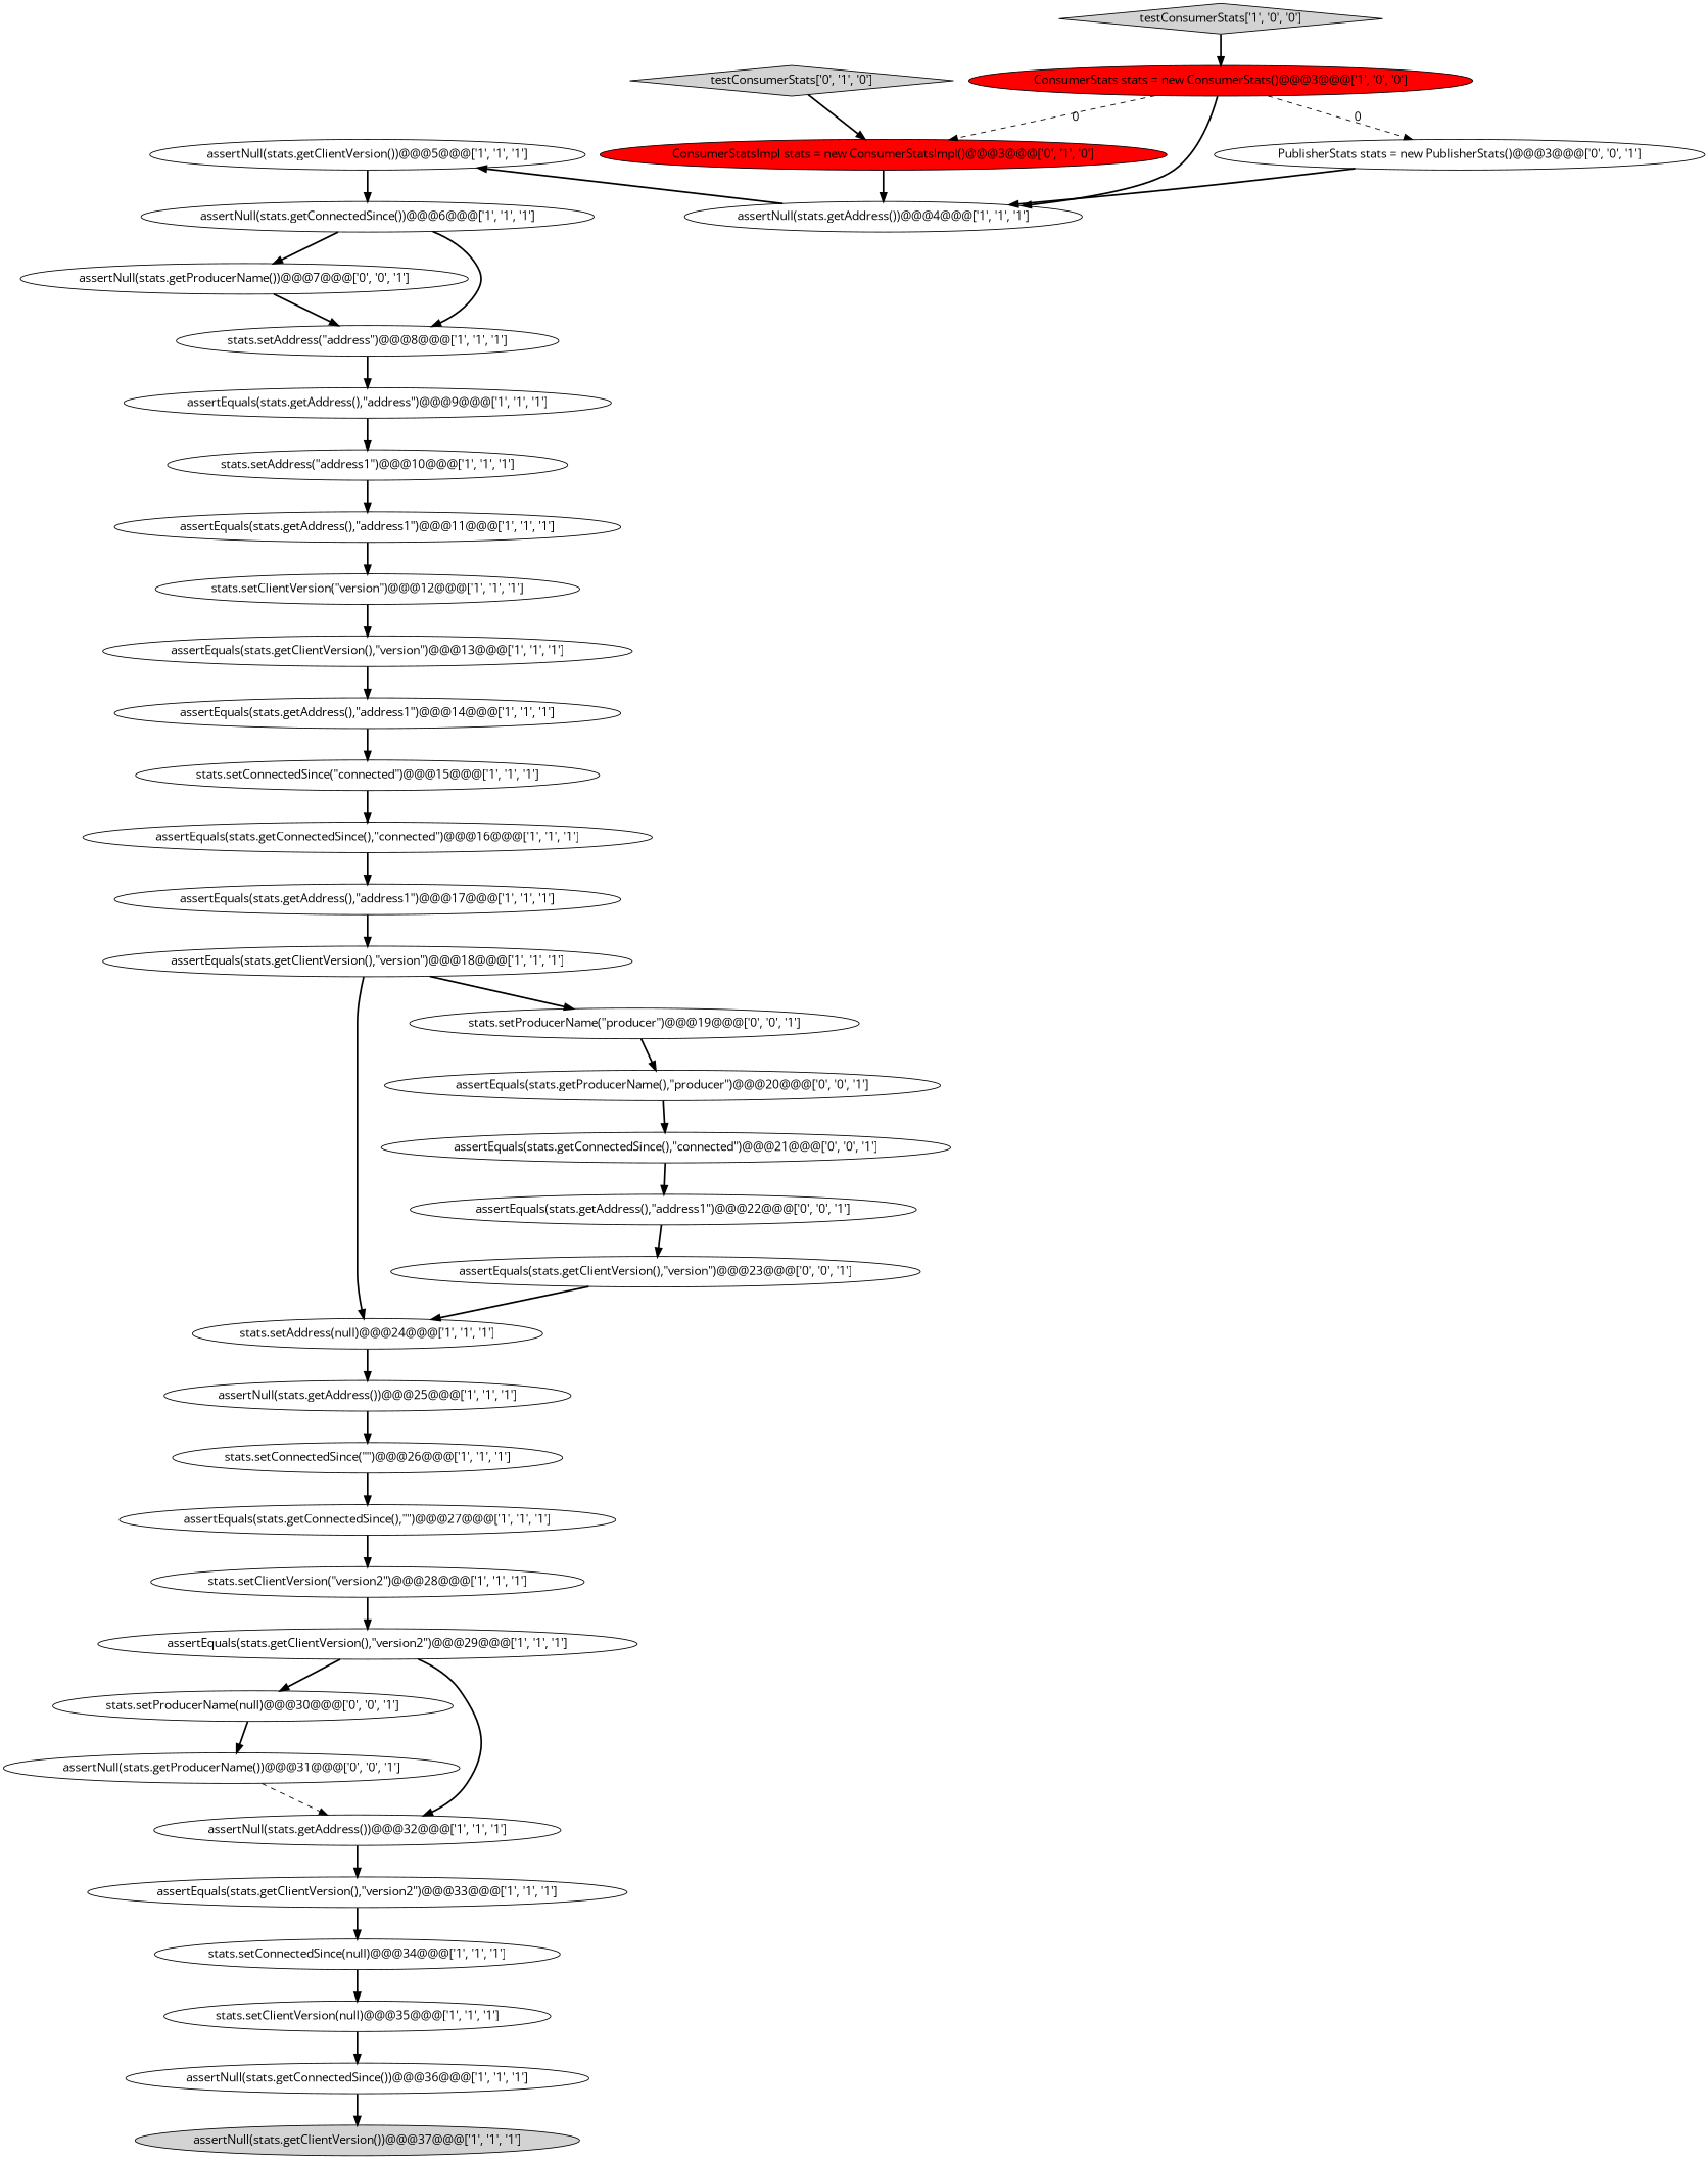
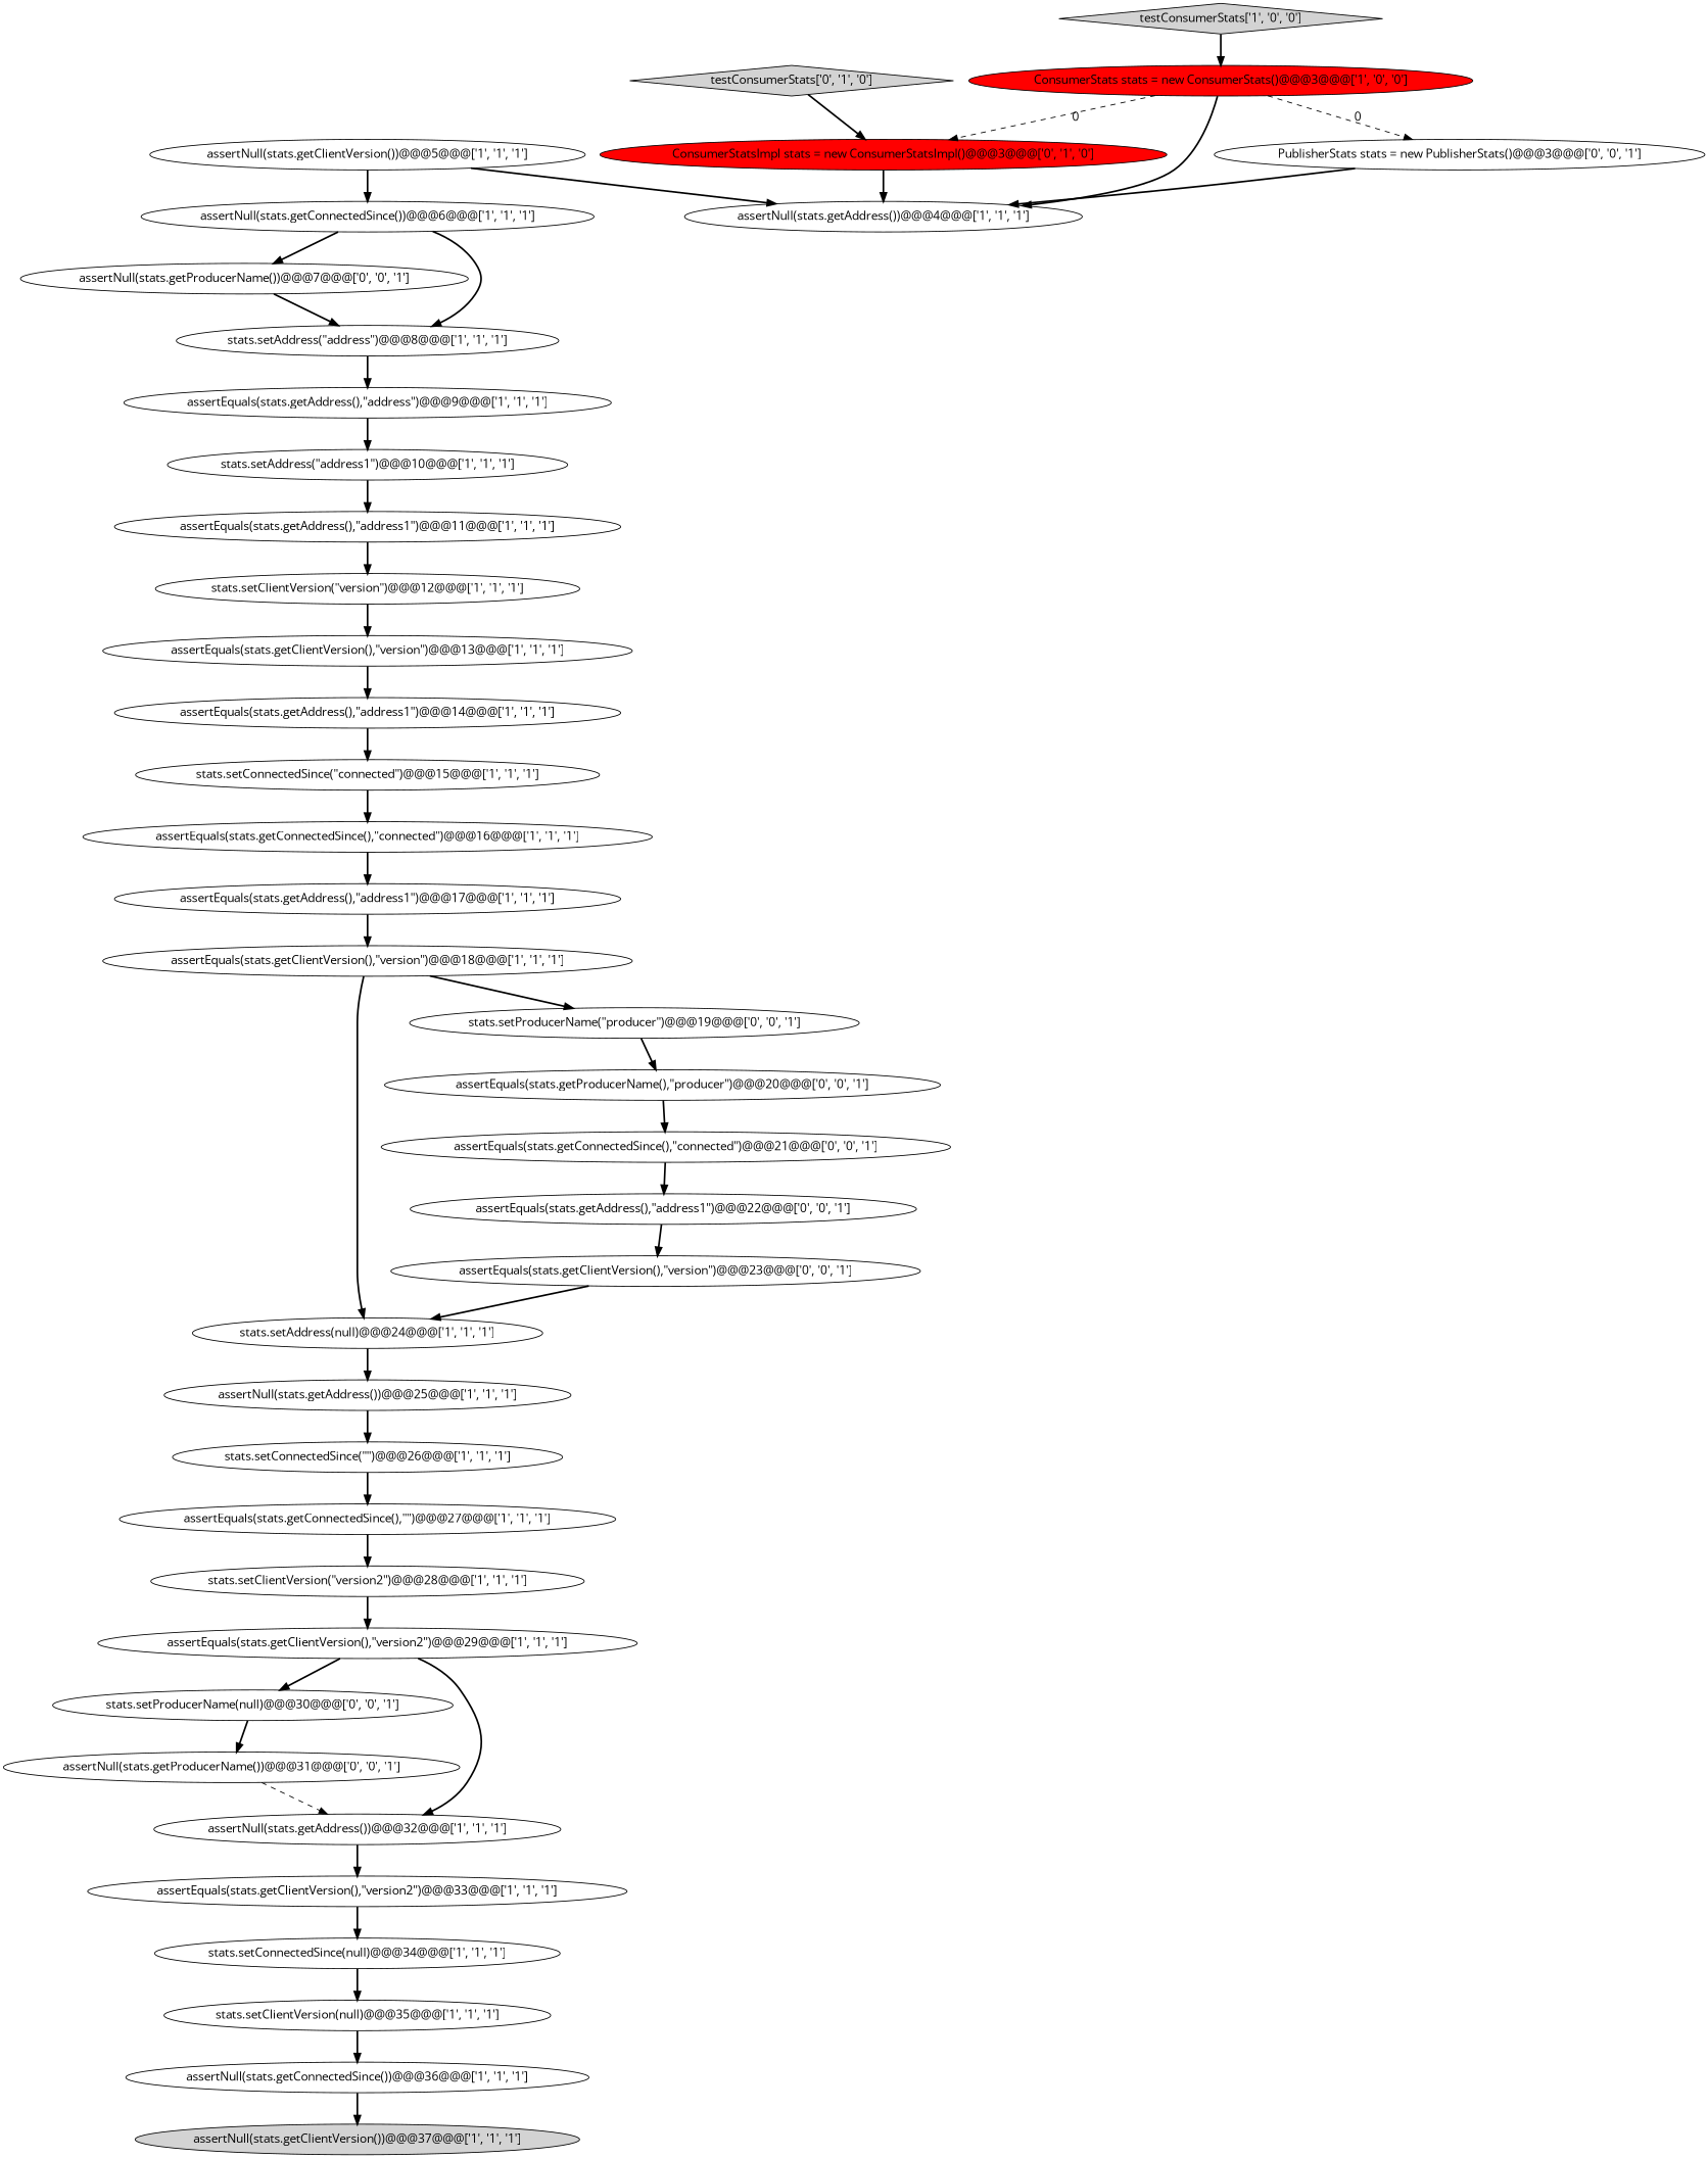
  digraph {
    fontname="Open Sans"
    node [fillcolor=white fontname="Open Sans" shape=ellipse style=filled]
    edge [fontname="Open Sans" style=bold]
    n1 [label="assertEquals(stats.getAddress(),\"address\")@@@9@@@['1', '1', '1']"]
    n2 [label="stats.setAddress(\"address1\")@@@10@@@['1', '1', '1']"]
    n3 [label="assertEquals(stats.getAddress(),\"address1\")@@@11@@@['1', '1', '1']"]
    n4 [label="assertEquals(stats.getClientVersion(),\"version2\")@@@33@@@['1', '1', '1']"]
    n5 [label="stats.setConnectedSince(null)@@@34@@@['1', '1', '1']"]
    n6 [label="stats.setClientVersion(null)@@@35@@@['1', '1', '1']"]
    n7 [label="assertNull(stats.getAddress())@@@4@@@['1', '1', '1']"]
    n8 [label="assertNull(stats.getClientVersion())@@@5@@@['1', '1', '1']"]
    n9 [label="assertNull(stats.getConnectedSince())@@@6@@@['1', '1', '1']"]
    n10 [label="assertEquals(stats.getAddress(),\"address1\")@@@17@@@['1', '1', '1']"]
    n11 [label="assertEquals(stats.getClientVersion(),\"version\")@@@18@@@['1', '1', '1']"]
    n12 [label="stats.setAddress(null)@@@24@@@['1', '1', '1']"]
    n13 [label="stats.setProducerName(\"producer\")@@@19@@@['0', '0', '1']"]
    n14 [label="assertNull(stats.getProducerName())@@@7@@@['0', '0', '1']"]
    n15 [label="stats.setAddress(\"address\")@@@8@@@['1', '1', '1']"]
    n16 [label="stats.setConnectedSince(\"connected\")@@@15@@@['1', '1', '1']"]
    n17 [label="assertEquals(stats.getConnectedSince(),\"connected\")@@@16@@@['1', '1', '1']"]
    n18 [label="assertEquals(stats.getClientVersion(),\"version\")@@@23@@@['0', '0', '1']"]
    n19 [label="assertNull(stats.getAddress())@@@25@@@['1', '1', '1']"]
    n20 [label="stats.setProducerName(null)@@@30@@@['0', '0', '1']"]
    n21 [label="assertNull(stats.getProducerName())@@@31@@@['0', '0', '1']"]
    n22 [label="assertNull(stats.getAddress())@@@32@@@['1', '1', '1']"]
    n23 [label="assertEquals(stats.getAddress(),\"address1\")@@@14@@@['1', '1', '1']"]
    n24 [label="assertEquals(stats.getClientVersion(),\"version\")@@@13@@@['1', '1', '1']"]
    n25 [label="stats.setClientVersion(\"version\")@@@12@@@['1', '1', '1']"]
    n26 [label="assertEquals(stats.getProducerName(),\"producer\")@@@20@@@['0', '0', '1']"]
    n27 [label="stats.setConnectedSince(\"\")@@@26@@@['1', '1', '1']"]
    n28 [label="assertEquals(stats.getConnectedSince(),\"\")@@@27@@@['1', '1', '1']"]
    n29 [fillcolor=red label="ConsumerStatsImpl stats = new ConsumerStatsImpl()@@@3@@@['0', '1', '0']"]
    n30 [label="assertEquals(stats.getClientVersion(),\"version2\")@@@29@@@['1', '1', '1']"]
    n31 [label="assertNull(stats.getConnectedSince())@@@36@@@['1', '1', '1']"]
    n32 [fillcolor=lightgray label="assertNull(stats.getClientVersion())@@@37@@@['1', '1', '1']"]
    n33 [fillcolor=lightgray label="testConsumerStats['0', '1', '0']" shape=diamond]
    n34 [label="assertEquals(stats.getAddress(),\"address1\")@@@22@@@['0', '0', '1']"]
    n35 [label="stats.setClientVersion(\"version2\")@@@28@@@['1', '1', '1']"]
    n36 [label="assertEquals(stats.getConnectedSince(),\"connected\")@@@21@@@['0', '0', '1']"]
    n37 [label="PublisherStats stats = new PublisherStats()@@@3@@@['0', '0', '1']"]
    n38 [fillcolor=lightgray label="testConsumerStats['1', '0', '0']" shape=diamond]
    n39 [fillcolor=red label="ConsumerStats stats = new ConsumerStats()@@@3@@@['1', '0', '0']"]
    n1 -> n2
    n2 -> n3
    n3 -> n25
    n4 -> n5
    n5 -> n6
    n6 -> n31
-   n7 -> n8
+   n8 -> n7
    n8 -> n9
    n9 -> n14
    n9 -> n15
    n10 -> n11
    n11 -> n12
    n11 -> n13
    n12 -> n19
    n13 -> n26
    n14 -> n15
    n15 -> n1
    n16 -> n17
    n17 -> n10
    n18 -> n12
    n19 -> n27
    n20 -> n21
    n21 -> n22 [style=dashed]
    n22 -> n4
    n23 -> n16
    n24 -> n23
    n25 -> n24
    n26 -> n36
    n27 -> n28
    n28 -> n35
    n29 -> n7
    n30 -> n20
    n30 -> n22
    n31 -> n32
    n33 -> n29
    n34 -> n18
    n35 -> n30
    n36 -> n34
    n37 -> n7
    n38 -> n39
    n39 -> n7
    n39 -> n29 [label=0 style=dashed]
    n39 -> n37 [label=0 style=dashed]
  }
